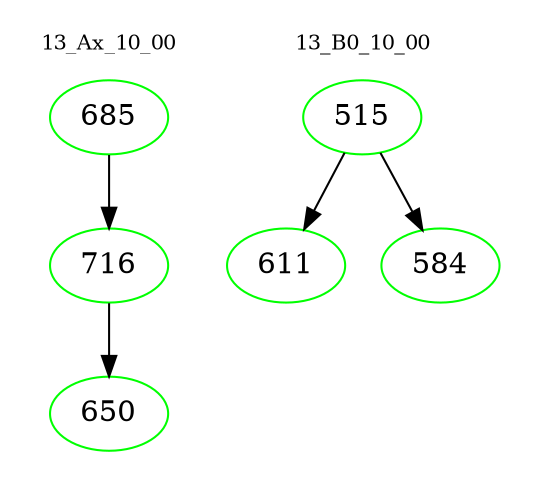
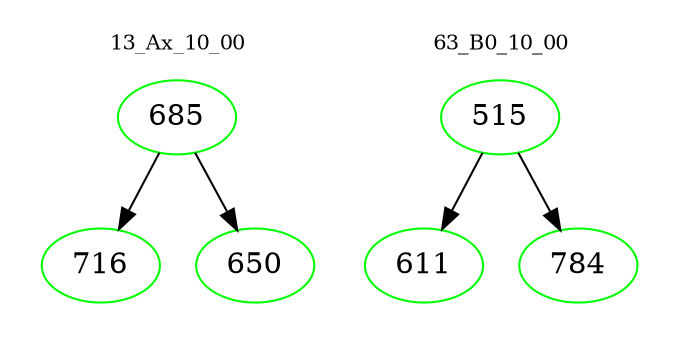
  digraph {
    node [color=green]
    edge [color=black]
    n1 [label=685]
    n2 [label=716]
    n3 [label=650]
    n4 [label=515]
    n5 [label=611]
-   n6 [label=584]
+   n6 [label=784]
    subgraph cluster_1 {
      color=white
      fontsize=10
      label="13_Ax_10_00"
      n1
      n2
      n3
    }
    subgraph cluster_2 {
      color=white
      fontsize=10
-     label="13_B0_10_00"
+     label="63_B0_10_00"
      n4
      n5
      n6
    }
    n1 -> n2
-   n2 -> n3
+   n1 -> n3
    n4 -> n5
    n4 -> n6
  }
